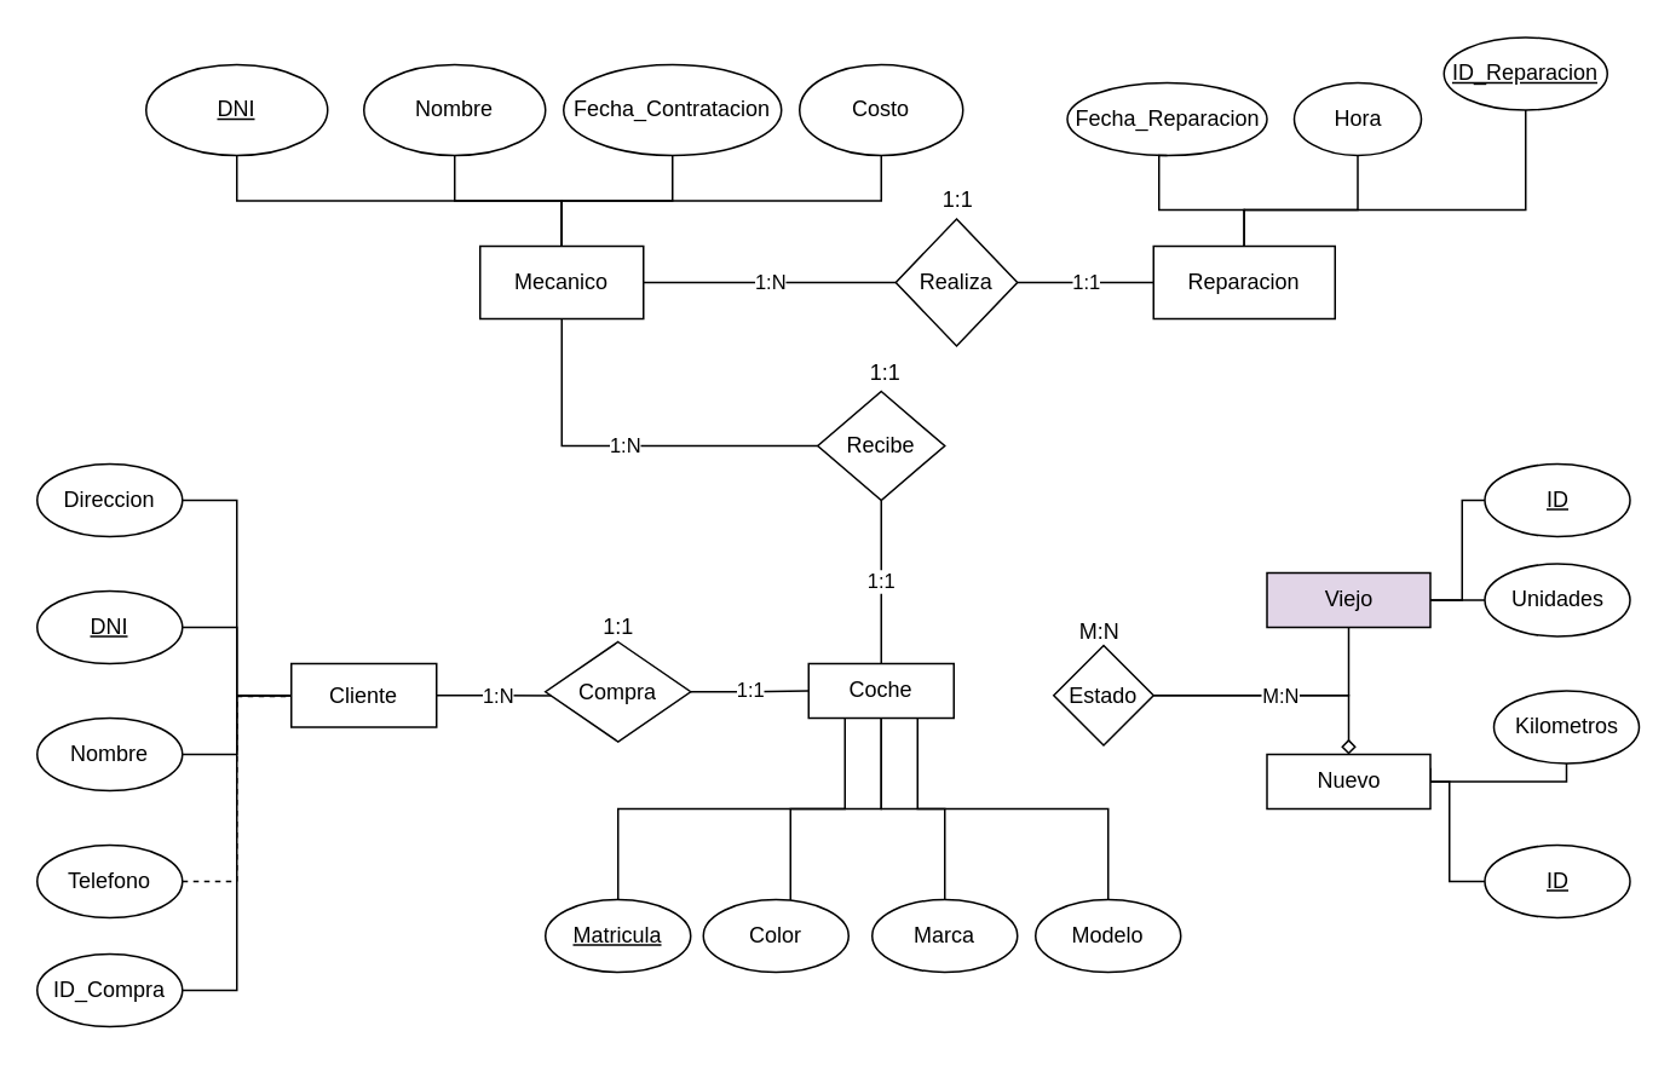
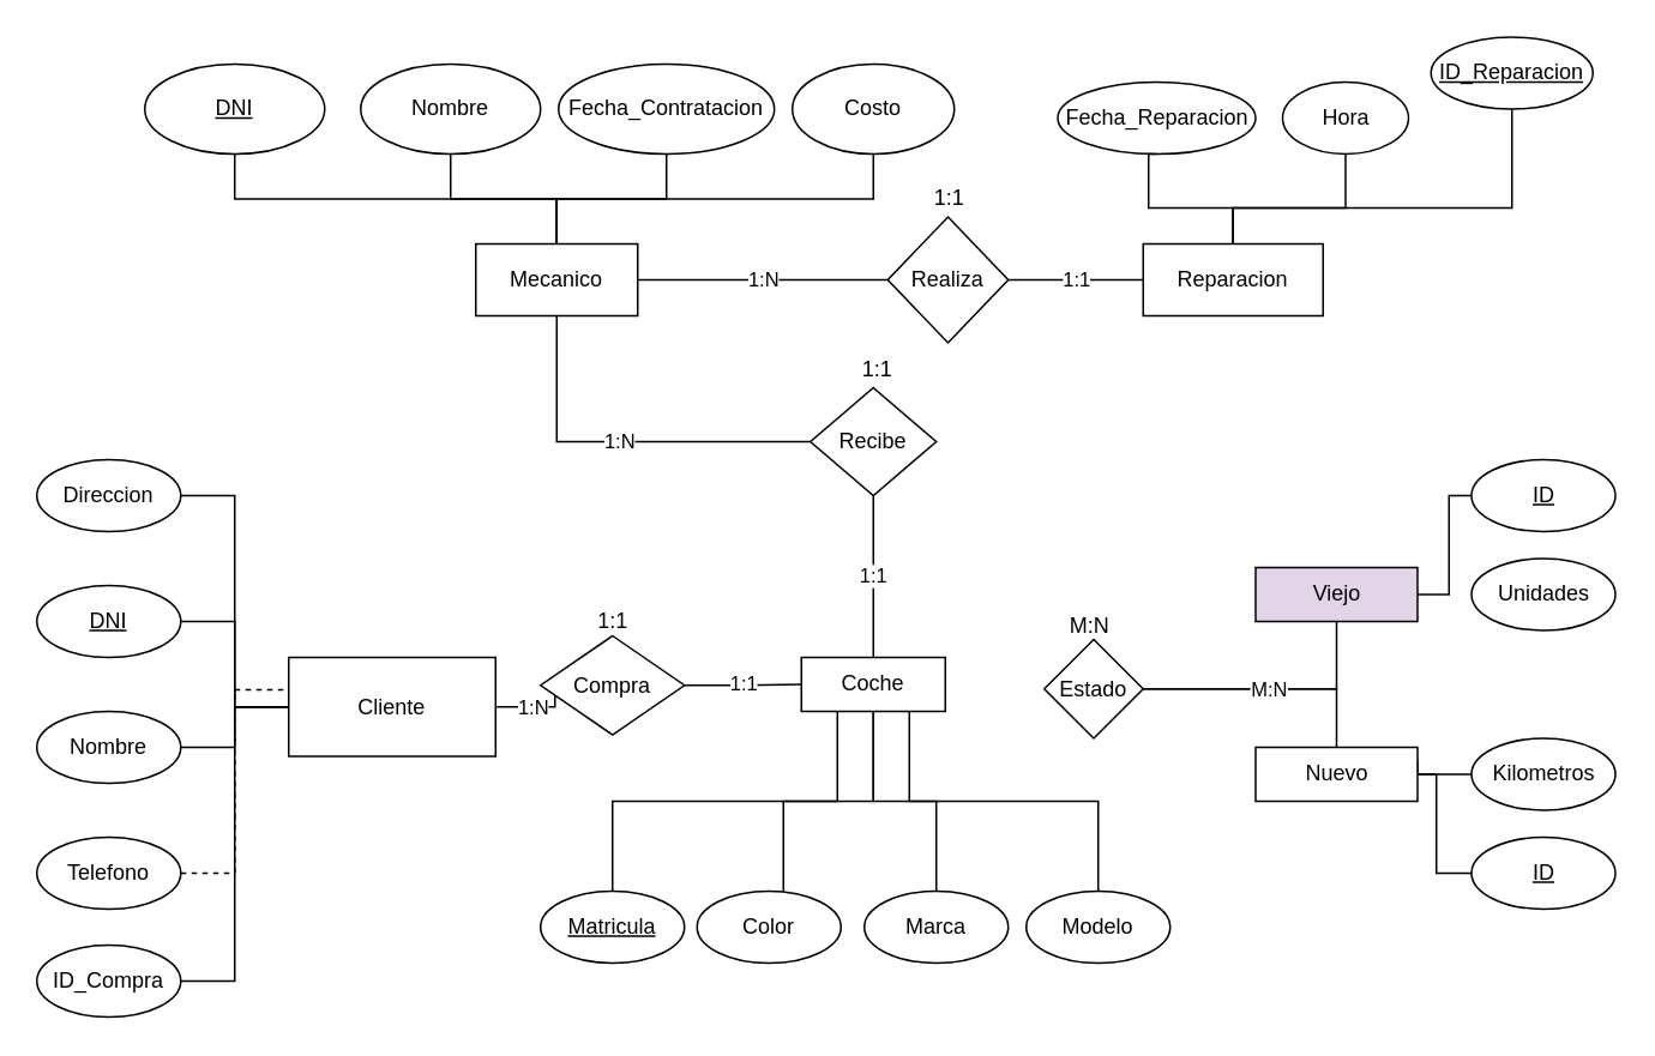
  <mxCell id="0" />
  <mxCell id="1" parent="0" />
  <mxCell id="2" value="1:N" style="edgeStyle=orthogonalEdgeStyle;rounded=0;orthogonalLoop=1;jettySize=auto;html=1;exitX=1;exitY=0.5;exitDx=0;exitDy=0;entryX=0.1;entryY=0.538;entryDx=0;entryDy=0;entryPerimeter=0;endArrow=none;endFill=0;" edge="1" parent="1" source="4" target="19"><mxGeometry relative="1" as="geometry" /></mxCell>
  <mxCell id="3" value="" style="edgeStyle=orthogonalEdgeStyle;rounded=0;orthogonalLoop=1;jettySize=auto;html=1;entryX=1;entryY=0.5;entryDx=0;entryDy=0;endArrow=none;endFill=0;" edge="1" parent="1" source="4" target="61"><mxGeometry relative="1" as="geometry"><mxPoint x="200" y="457.5" as="targetPoint" /></mxGeometry></mxCell>
- <mxCell id="4" value="Cliente" style="rounded=0;whiteSpace=wrap;html=1;" vertex="1" parent="1"><mxGeometry x="160" y="365" width="80" height="35" as="geometry" /></mxCell>
+ <mxCell id="4" value="Cliente" style="rounded=0;whiteSpace=wrap;html=1;" vertex="1" parent="1"><mxGeometry x="160" y="365" width="115" height="55" as="geometry" /></mxCell>
  <mxCell id="5" style="edgeStyle=orthogonalEdgeStyle;rounded=0;orthogonalLoop=1;jettySize=auto;html=1;exitX=0.25;exitY=1;exitDx=0;exitDy=0;endArrow=none;endFill=0;" edge="1" parent="1" source="9" target="40"><mxGeometry relative="1" as="geometry" /></mxCell>
  <mxCell id="6" style="edgeStyle=orthogonalEdgeStyle;rounded=0;orthogonalLoop=1;jettySize=auto;html=1;exitX=0.5;exitY=1;exitDx=0;exitDy=0;entryX=0.675;entryY=0.075;entryDx=0;entryDy=0;entryPerimeter=0;endArrow=none;endFill=0;" edge="1" parent="1" source="9" target="39"><mxGeometry relative="1" as="geometry"><Array as="points"><mxPoint x="485" y="445" /><mxPoint x="435" y="445" /><mxPoint x="435" y="508" /><mxPoint x="441" y="508" /></Array></mxGeometry></mxCell>
  <mxCell id="7" style="edgeStyle=orthogonalEdgeStyle;rounded=0;orthogonalLoop=1;jettySize=auto;html=1;exitX=0.75;exitY=1;exitDx=0;exitDy=0;endArrow=none;endFill=0;" edge="1" parent="1" source="9" target="42"><mxGeometry relative="1" as="geometry" /></mxCell>
  <mxCell id="8" style="edgeStyle=orthogonalEdgeStyle;rounded=0;orthogonalLoop=1;jettySize=auto;html=1;exitX=0.5;exitY=1;exitDx=0;exitDy=0;endArrow=none;endFill=0;" edge="1" parent="1" source="9" target="41"><mxGeometry relative="1" as="geometry" /></mxCell>
  <mxCell id="9" value="Coche" style="rounded=0;whiteSpace=wrap;html=1;" vertex="1" parent="1"><mxGeometry x="445" y="365" width="80" height="30" as="geometry" /></mxCell>
  <mxCell id="10" style="edgeStyle=orthogonalEdgeStyle;rounded=0;orthogonalLoop=1;jettySize=auto;html=1;exitX=1;exitY=0.25;exitDx=0;exitDy=0;endArrow=none;endFill=0;" edge="1" parent="1" source="12" target="36"><mxGeometry relative="1" as="geometry"><Array as="points"><mxPoint x="787.5" y="430" /></Array></mxGeometry></mxCell>
  <mxCell id="11" style="edgeStyle=orthogonalEdgeStyle;rounded=0;orthogonalLoop=1;jettySize=auto;html=1;exitX=1;exitY=0.5;exitDx=0;exitDy=0;entryX=0;entryY=0.5;entryDx=0;entryDy=0;endArrow=none;endFill=0;" edge="1" parent="1" source="12" target="58"><mxGeometry relative="1" as="geometry"><Array as="points"><mxPoint x="798" y="430" /><mxPoint x="798" y="485" /></Array></mxGeometry></mxCell>
  <mxCell id="12" value="Nuevo" style="rounded=0;whiteSpace=wrap;html=1;" vertex="1" parent="1"><mxGeometry x="697.5" y="415" width="90" height="30" as="geometry" /></mxCell>
- <mxCell id="13" style="edgeStyle=orthogonalEdgeStyle;rounded=0;orthogonalLoop=1;jettySize=auto;html=1;exitX=1;exitY=0.5;exitDx=0;exitDy=0;endArrow=none;endFill=0;" edge="1" parent="1" source="15" target="35"><mxGeometry relative="1" as="geometry" /></mxCell>
  <mxCell id="14" style="edgeStyle=orthogonalEdgeStyle;rounded=0;orthogonalLoop=1;jettySize=auto;html=1;exitX=1;exitY=0.5;exitDx=0;exitDy=0;entryX=0;entryY=0.5;entryDx=0;entryDy=0;endArrow=none;endFill=0;" edge="1" parent="1" source="15" target="57"><mxGeometry relative="1" as="geometry"><Array as="points"><mxPoint x="805" y="330" /><mxPoint x="805" y="275" /></Array></mxGeometry></mxCell>
  <mxCell id="15" value="Viejo" style="rounded=0;whiteSpace=wrap;html=1;fillColor=#e1d5e7;" vertex="1" parent="1"><mxGeometry x="697.5" y="315" width="90" height="30" as="geometry" /></mxCell>
  <mxCell id="16" value="1:N" style="edgeStyle=orthogonalEdgeStyle;rounded=0;orthogonalLoop=1;jettySize=auto;html=1;exitX=1;exitY=0.5;exitDx=0;exitDy=0;entryX=0;entryY=0.5;entryDx=0;entryDy=0;endArrow=none;endFill=0;" edge="1" parent="1" source="17" target="52"><mxGeometry relative="1" as="geometry" /></mxCell>
  <mxCell id="17" value="Mecanico" style="rounded=0;whiteSpace=wrap;html=1;" vertex="1" parent="1"><mxGeometry x="264" y="135" width="90" height="40" as="geometry" /></mxCell>
  <mxCell id="18" value="1:1" style="edgeStyle=orthogonalEdgeStyle;rounded=0;orthogonalLoop=1;jettySize=auto;html=1;exitX=1;exitY=0.5;exitDx=0;exitDy=0;endArrow=none;endFill=0;" edge="1" parent="1" source="19" target="9"><mxGeometry relative="1" as="geometry" /></mxCell>
  <mxCell id="19" value="Compra" style="rhombus;whiteSpace=wrap;html=1;" vertex="1" parent="1"><mxGeometry x="300" y="353" width="80" height="55" as="geometry" /></mxCell>
  <mxCell id="20" value="1:N" style="edgeStyle=orthogonalEdgeStyle;rounded=0;orthogonalLoop=1;jettySize=auto;html=1;exitX=0;exitY=0.5;exitDx=0;exitDy=0;entryX=0.5;entryY=1;entryDx=0;entryDy=0;endArrow=none;endFill=0;" edge="1" parent="1" source="22" target="17"><mxGeometry relative="1" as="geometry" /></mxCell>
  <mxCell id="21" value="1:1" style="edgeStyle=orthogonalEdgeStyle;rounded=0;orthogonalLoop=1;jettySize=auto;html=1;exitX=0.5;exitY=1;exitDx=0;exitDy=0;endArrow=none;endFill=0;" edge="1" parent="1" source="22" target="9"><mxGeometry relative="1" as="geometry"><Array as="points"><mxPoint x="485" y="275" /></Array></mxGeometry></mxCell>
  <mxCell id="22" value="Recibe" style="rhombus;whiteSpace=wrap;html=1;" vertex="1" parent="1"><mxGeometry x="450" y="215" width="70" height="60" as="geometry" /></mxCell>
  <mxCell id="23" style="edgeStyle=orthogonalEdgeStyle;rounded=0;orthogonalLoop=1;jettySize=auto;html=1;exitX=1;exitY=0.5;exitDx=0;exitDy=0;endArrow=none;endFill=0;" edge="1" parent="1" source="24" target="4"><mxGeometry relative="1" as="geometry" /></mxCell>
  <mxCell id="24" value="&lt;u&gt;DNI&lt;/u&gt;" style="ellipse;whiteSpace=wrap;html=1;" vertex="1" parent="1"><mxGeometry x="20" y="325" width="80" height="40" as="geometry" /></mxCell>
  <mxCell id="25" style="edgeStyle=orthogonalEdgeStyle;rounded=0;orthogonalLoop=1;jettySize=auto;html=1;exitX=1;exitY=0.5;exitDx=0;exitDy=0;endArrow=none;endFill=0;" edge="1" parent="1" source="26" target="4"><mxGeometry relative="1" as="geometry" /></mxCell>
  <mxCell id="26" value="Nombre" style="ellipse;whiteSpace=wrap;html=1;" vertex="1" parent="1"><mxGeometry x="20" y="395" width="80" height="40" as="geometry" /></mxCell>
  <mxCell id="27" style="edgeStyle=orthogonalEdgeStyle;rounded=0;orthogonalLoop=1;jettySize=auto;html=1;exitX=0.5;exitY=1;exitDx=0;exitDy=0;endArrow=none;endFill=0;" edge="1" parent="1" source="28" target="17"><mxGeometry relative="1" as="geometry" /></mxCell>
  <mxCell id="28" value="DNI" style="ellipse;whiteSpace=wrap;html=1;fontStyle=4" vertex="1" parent="1"><mxGeometry x="80" y="35" width="100" height="50" as="geometry" /></mxCell>
  <mxCell id="29" style="edgeStyle=orthogonalEdgeStyle;rounded=0;orthogonalLoop=1;jettySize=auto;html=1;exitX=0.5;exitY=1;exitDx=0;exitDy=0;endArrow=none;endFill=0;" edge="1" parent="1" source="30" target="17"><mxGeometry relative="1" as="geometry" /></mxCell>
  <mxCell id="30" value="Costo" style="ellipse;whiteSpace=wrap;html=1;" vertex="1" parent="1"><mxGeometry x="440" y="35" width="90" height="50" as="geometry" /></mxCell>
  <mxCell id="31" style="edgeStyle=orthogonalEdgeStyle;rounded=0;orthogonalLoop=1;jettySize=auto;html=1;exitX=0.5;exitY=1;exitDx=0;exitDy=0;endArrow=none;endFill=0;" edge="1" parent="1" source="32" target="17"><mxGeometry relative="1" as="geometry" /></mxCell>
  <mxCell id="32" value="Fecha_Contratacion" style="ellipse;whiteSpace=wrap;html=1;" vertex="1" parent="1"><mxGeometry x="310" y="35" width="120" height="50" as="geometry" /></mxCell>
  <mxCell id="33" style="edgeStyle=orthogonalEdgeStyle;rounded=0;orthogonalLoop=1;jettySize=auto;html=1;exitX=0.5;exitY=1;exitDx=0;exitDy=0;endArrow=none;endFill=0;" edge="1" parent="1" source="34" target="17"><mxGeometry relative="1" as="geometry" /></mxCell>
  <mxCell id="34" value="Nombre" style="ellipse;whiteSpace=wrap;html=1;" vertex="1" parent="1"><mxGeometry x="200" y="35" width="100" height="50" as="geometry" /></mxCell>
  <mxCell id="35" value="Unidades" style="ellipse;whiteSpace=wrap;html=1;" vertex="1" parent="1"><mxGeometry x="817.5" y="310" width="80" height="40" as="geometry" /></mxCell>
- <mxCell id="36" value="Kilometros" style="ellipse;whiteSpace=wrap;html=1;" vertex="1" parent="1"><mxGeometry x="822.5" y="380" width="80" height="40" as="geometry" /></mxCell>
+ <mxCell id="36" value="Kilometros" style="ellipse;whiteSpace=wrap;html=1;" vertex="1" parent="1"><mxGeometry x="817.5" y="410" width="80" height="40" as="geometry" /></mxCell>
  <mxCell id="37" value="Fecha_Reparacion" style="ellipse;whiteSpace=wrap;html=1;" vertex="1" parent="1"><mxGeometry x="587.5" y="45" width="110" height="40" as="geometry" /></mxCell>
  <mxCell id="38" value="Hora" style="ellipse;whiteSpace=wrap;html=1;" vertex="1" parent="1"><mxGeometry x="712.5" y="45" width="70" height="40" as="geometry" /></mxCell>
  <mxCell id="39" value="Color" style="ellipse;whiteSpace=wrap;html=1;" vertex="1" parent="1"><mxGeometry x="387" y="495" width="80" height="40" as="geometry" /></mxCell>
  <mxCell id="40" value="Matricula" style="ellipse;whiteSpace=wrap;html=1;fontStyle=4" vertex="1" parent="1"><mxGeometry x="300" y="495" width="80" height="40" as="geometry" /></mxCell>
  <mxCell id="41" value="Modelo" style="ellipse;whiteSpace=wrap;html=1;" vertex="1" parent="1"><mxGeometry x="570" y="495" width="80" height="40" as="geometry" /></mxCell>
  <mxCell id="42" value="Marca" style="ellipse;whiteSpace=wrap;html=1;" vertex="1" parent="1"><mxGeometry x="480" y="495" width="80" height="40" as="geometry" /></mxCell>
  <mxCell id="43" style="edgeStyle=orthogonalEdgeStyle;rounded=0;orthogonalLoop=1;jettySize=auto;html=1;exitX=1;exitY=0.5;exitDx=0;exitDy=0;endArrow=none;endFill=0;dashed=1;" edge="1" parent="1" source="44" target="4"><mxGeometry relative="1" as="geometry"><Array as="points"><mxPoint x="130" y="485" /><mxPoint x="130" y="383" /></Array></mxGeometry></mxCell>
  <mxCell id="44" value="Telefono" style="ellipse;whiteSpace=wrap;html=1;" vertex="1" parent="1"><mxGeometry x="20" y="465" width="80" height="40" as="geometry" /></mxCell>
  <mxCell id="45" style="edgeStyle=orthogonalEdgeStyle;rounded=0;orthogonalLoop=1;jettySize=auto;html=1;exitX=1;exitY=0.5;exitDx=0;exitDy=0;entryX=0;entryY=0.5;entryDx=0;entryDy=0;endArrow=none;endFill=0;" edge="1" parent="1" source="46" target="4"><mxGeometry relative="1" as="geometry" /></mxCell>
  <mxCell id="46" value="Direccion" style="ellipse;whiteSpace=wrap;html=1;" vertex="1" parent="1"><mxGeometry x="20" y="255" width="80" height="40" as="geometry" /></mxCell>
  <mxCell id="47" style="edgeStyle=orthogonalEdgeStyle;rounded=0;orthogonalLoop=1;jettySize=auto;html=1;exitX=0.5;exitY=0;exitDx=0;exitDy=0;entryX=0.5;entryY=1;entryDx=0;entryDy=0;endArrow=none;endFill=0;" edge="1" parent="1" source="50" target="37"><mxGeometry relative="1" as="geometry"><Array as="points"><mxPoint x="685" y="115" /><mxPoint x="638" y="115" /><mxPoint x="638" y="85" /></Array></mxGeometry></mxCell>
  <mxCell id="48" style="edgeStyle=orthogonalEdgeStyle;rounded=0;orthogonalLoop=1;jettySize=auto;html=1;exitX=0.5;exitY=0;exitDx=0;exitDy=0;entryX=0.5;entryY=1;entryDx=0;entryDy=0;endArrow=none;endFill=0;" edge="1" parent="1" source="50" target="38"><mxGeometry relative="1" as="geometry"><Array as="points"><mxPoint x="685" y="115" /><mxPoint x="748" y="115" /></Array></mxGeometry></mxCell>
  <mxCell id="49" style="edgeStyle=orthogonalEdgeStyle;rounded=0;orthogonalLoop=1;jettySize=auto;html=1;exitX=0.5;exitY=0;exitDx=0;exitDy=0;entryX=0.5;entryY=1;entryDx=0;entryDy=0;endArrow=none;endFill=0;" edge="1" parent="1" source="50" target="53"><mxGeometry relative="1" as="geometry"><Array as="points"><mxPoint x="685" y="115" /><mxPoint x="840" y="115" /></Array></mxGeometry></mxCell>
  <mxCell id="50" value="Reparacion" style="rounded=0;whiteSpace=wrap;html=1;" vertex="1" parent="1"><mxGeometry x="635" y="135" width="100" height="40" as="geometry" /></mxCell>
  <mxCell id="51" value="1:1" style="edgeStyle=orthogonalEdgeStyle;rounded=0;orthogonalLoop=1;jettySize=auto;html=1;exitX=1;exitY=0.5;exitDx=0;exitDy=0;endArrow=none;endFill=0;" edge="1" parent="1" source="52" target="50"><mxGeometry relative="1" as="geometry" /></mxCell>
  <mxCell id="52" value="Realiza" style="rhombus;whiteSpace=wrap;html=1;" vertex="1" parent="1"><mxGeometry x="493" y="120" width="67" height="70" as="geometry" /></mxCell>
  <mxCell id="53" value="ID_Reparacion" style="ellipse;whiteSpace=wrap;html=1;fontStyle=4" vertex="1" parent="1"><mxGeometry x="795" y="20" width="90" height="40" as="geometry" /></mxCell>
  <mxCell id="54" value="" style="edgeStyle=orthogonalEdgeStyle;rounded=0;orthogonalLoop=1;jettySize=auto;html=1;endArrow=none;endFill=0;" edge="1" parent="1" source="56" target="15"><mxGeometry relative="1" as="geometry" /></mxCell>
- <mxCell id="55" value="M:N" style="edgeStyle=orthogonalEdgeStyle;rounded=0;orthogonalLoop=1;jettySize=auto;html=1;exitX=1;exitY=0.5;exitDx=0;exitDy=0;endArrow=diamond;endFill=0;" edge="1" parent="1" source="56" target="12"><mxGeometry relative="1" as="geometry" /></mxCell>
+ <mxCell id="55" value="M:N" style="edgeStyle=orthogonalEdgeStyle;rounded=0;orthogonalLoop=1;jettySize=auto;html=1;exitX=1;exitY=0.5;exitDx=0;exitDy=0;endArrow=none;endFill=0;" edge="1" parent="1" source="56" target="12"><mxGeometry relative="1" as="geometry" /></mxCell>
  <mxCell id="56" value="Estado" style="rhombus;whiteSpace=wrap;html=1;" vertex="1" parent="1"><mxGeometry x="580" y="355" width="55" height="55" as="geometry" /></mxCell>
  <mxCell id="57" value="ID" style="ellipse;whiteSpace=wrap;html=1;fontStyle=4" vertex="1" parent="1"><mxGeometry x="817.5" y="255" width="80" height="40" as="geometry" /></mxCell>
  <mxCell id="58" value="ID" style="ellipse;whiteSpace=wrap;html=1;fontStyle=4" vertex="1" parent="1"><mxGeometry x="817.5" y="465" width="80" height="40" as="geometry" /></mxCell>
  <mxCell id="59" value="1:1" style="text;html=1;align=center;verticalAlign=middle;resizable=0;points=[];autosize=1;strokeColor=none;fillColor=none;" vertex="1" parent="1"><mxGeometry x="467" y="190" width="40" height="30" as="geometry" /></mxCell>
  <mxCell id="60" value="1:1" style="text;html=1;align=center;verticalAlign=middle;resizable=0;points=[];autosize=1;strokeColor=none;fillColor=none;" vertex="1" parent="1"><mxGeometry x="506.5" y="95" width="40" height="30" as="geometry" /></mxCell>
  <mxCell id="61" value="ID_Compra" style="ellipse;whiteSpace=wrap;html=1;" vertex="1" parent="1"><mxGeometry x="20" y="525" width="80" height="40" as="geometry" /></mxCell>
  <mxCell id="62" value="1:1" style="text;html=1;align=center;verticalAlign=middle;resizable=0;points=[];autosize=1;strokeColor=none;fillColor=none;" vertex="1" parent="1"><mxGeometry x="320" y="330" width="40" height="30" as="geometry" /></mxCell>
  <mxCell id="63" value="M:N" style="text;html=1;align=center;verticalAlign=middle;resizable=0;points=[];autosize=1;strokeColor=none;fillColor=none;" vertex="1" parent="1"><mxGeometry x="580" y="333" width="50" height="30" as="geometry" /></mxCell>
